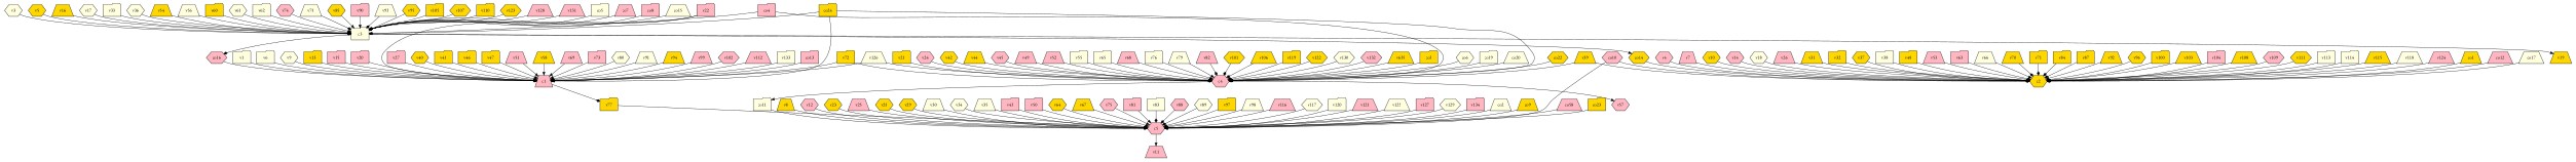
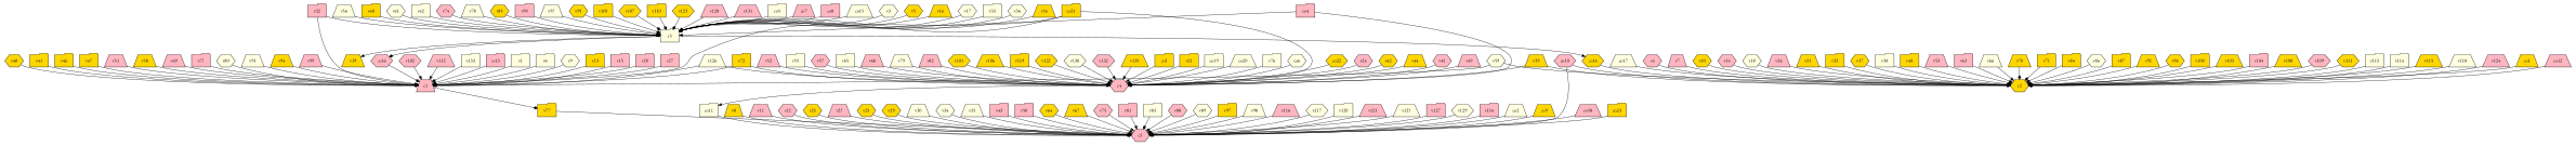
  strict digraph {
    fontname="EB Garamond"
    node [fillcolor=gold fontname="EB Garamond" shape=trapezium style=filled]
    edge [arrowhead=normal fontname="EB Garamond" weight=1]
    c1 [fillcolor=lightpink]
    v77 [shape=folder]
    c5 [fillcolor=lightpink shape=hexagon]
    c3 [fillcolor=lightyellow shape=folder]
    co14 [shape=hexagon]
    co16 [fillcolor=lightpink shape=hexagon]
    v19
    c2 [shape=hexagon]
    c4 [fillcolor=lightpink shape=hexagon]
    co11 [fillcolor=lightyellow shape=folder]
    v1 [fillcolor=lightyellow shape=folder]
    v3 [fillcolor=lightyellow shape=hexagon]
    v4 [fillcolor=lightpink shape=hexagon]
    v5 [shape=hexagon]
    v6 [fillcolor=lightyellow shape=folder]
    v7 [fillcolor=lightpink]
    v8
    v9 [fillcolor=lightyellow shape=hexagon]
    v10 [shape=hexagon]
    v11 [fillcolor=lightpink]
    v12 [fillcolor=lightpink shape=hexagon]
    v13 [shape=folder]
    v14 [fillcolor=lightpink shape=hexagon]
    v15 [fillcolor=lightpink shape=folder]
    v16
    v17 [fillcolor=lightyellow shape=hexagon]
    v18 [fillcolor=lightyellow shape=hexagon]
    v20 [fillcolor=lightpink shape=folder]
    v21 [shape=folder]
    v22 [fillcolor=lightpink shape=folder]
    v23 [shape=hexagon]
    v24 [fillcolor=lightpink shape=hexagon]
    v25 [fillcolor=lightpink]
    v26 [fillcolor=lightpink]
    v27 [fillcolor=lightpink shape=folder]
    v28 [shape=hexagon]
    v29 [shape=hexagon]
    v30 [fillcolor=lightyellow]
    v31
    v32 [shape=folder]
    v33 [fillcolor=lightyellow shape=folder]
    v34 [fillcolor=lightyellow shape=hexagon]
    v35 [fillcolor=lightyellow]
    v36 [fillcolor=lightyellow shape=hexagon]
    v37 [shape=hexagon]
    v38 [fillcolor=lightyellow shape=folder]
    v39
    v40 [shape=hexagon]
    v41 [shape=folder]
    v42 [shape=hexagon]
    v43 [fillcolor=lightpink shape=folder]
    v44
    v45 [fillcolor=lightpink shape=hexagon]
    v46 [shape=folder]
    v47 [shape=folder]
    v48 [shape=folder]
    v49 [fillcolor=lightpink]
    v50 [fillcolor=lightpink shape=folder]
    v51 [fillcolor=lightpink]
    v52 [fillcolor=lightpink]
    v53 [fillcolor=lightpink]
    v54
    v55 [fillcolor=lightyellow shape=folder]
    v56 [fillcolor=lightyellow]
    v57 [fillcolor=lightpink shape=hexagon]
    v58
+   v59 [fillcolor=lightyellow shape=hexagon]
    v60 [shape=folder]
    v61 [fillcolor=lightyellow shape=hexagon]
    v62 [fillcolor=lightyellow shape=folder]
    v63 [fillcolor=lightpink shape=folder]
    v64 [shape=hexagon]
    v65 [fillcolor=lightyellow shape=folder]
    v66 [fillcolor=lightyellow]
    v67
    v68 [fillcolor=lightpink]
    v69 [fillcolor=lightpink]
    v70
    v71 [shape=folder]
    v72 [shape=folder]
    v73 [fillcolor=lightpink shape=folder]
    v74 [fillcolor=lightpink shape=hexagon]
    v75 [fillcolor=lightpink shape=hexagon]
    v76 [fillcolor=lightyellow shape=folder]
    v78 [fillcolor=lightyellow]
    v79 [fillcolor=lightyellow]
    v80 [fillcolor=lightyellow shape=hexagon]
    v81 [fillcolor=lightpink shape=folder]
    v82 [fillcolor=lightpink]
    v83 [fillcolor=lightyellow shape=folder]
    v84 [shape=folder]
    v85 [shape=hexagon]
+   v86 [fillcolor=lightyellow shape=hexagon]
    v87 [shape=folder]
    v88 [fillcolor=lightpink shape=hexagon]
    v89 [fillcolor=lightyellow shape=hexagon]
    v90 [fillcolor=lightpink shape=folder]
    v91 [fillcolor=lightyellow]
    v92
    v93 [fillcolor=lightyellow]
    v94
    v95 [shape=hexagon]
    v96 [shape=hexagon]
    v97 [shape=folder]
    v98 [fillcolor=lightyellow]
    v99 [fillcolor=lightpink]
    v100 [shape=folder]
    v101 [shape=hexagon]
    v102 [fillcolor=lightpink shape=hexagon]
    v103
    v104 [fillcolor=lightpink shape=folder]
    v105 [shape=folder]
    v106
    v107 [shape=hexagon]
    v108
    v109 [fillcolor=lightpink shape=hexagon]
    v110 [shape=folder]
    v111 [shape=hexagon]
    v112 [fillcolor=lightpink]
    v113 [fillcolor=lightyellow shape=folder]
    v114 [fillcolor=lightyellow shape=folder]
    v115
    v116 [fillcolor=lightpink]
    v117 [fillcolor=lightyellow shape=hexagon]
    v118 [fillcolor=lightyellow]
    v119 [shape=folder]
    v120 [fillcolor=lightyellow shape=folder]
    v121 [fillcolor=lightpink]
    v122 [shape=hexagon]
    v123 [shape=hexagon]
    v124 [fillcolor=lightpink]
    v125 [fillcolor=lightyellow]
    v126 [fillcolor=lightyellow]
    v127 [fillcolor=lightpink shape=folder]
    v128 [fillcolor=lightpink]
    v129 [fillcolor=lightyellow shape=hexagon]
    v130 [fillcolor=lightyellow shape=hexagon]
    v131 [fillcolor=lightpink]
    v132 [fillcolor=lightpink shape=hexagon]
    v133 [fillcolor=lightyellow shape=folder]
    v134 [fillcolor=lightpink shape=folder]
-   v135 [label=v635]
+   v135
    co1
    co2 [fillcolor=lightyellow]
    co3 [shape=folder]
    co4 [fillcolor=lightpink shape=folder]
    co5 [fillcolor=lightyellow shape=folder]
    co6 [fillcolor=lightyellow shape=hexagon]
    co7 [fillcolor=lightpink]
    co8 [fillcolor=lightpink shape=folder]
    co9
    co10 [fillcolor=lightpink shape=hexagon]
    co12 [fillcolor=lightpink]
    co13 [fillcolor=lightpink shape=folder]
    co15 [fillcolor=lightyellow]
    co17 [fillcolor=lightyellow]
    n157 [fillcolor=lightpink label=co58]
    co19 [fillcolor=lightyellow shape=folder]
    co20 [fillcolor=lightyellow]
-   co21 [shape=folder label=co24]
+   co21 [shape=folder]
    co22 [shape=hexagon]
    co23 [shape=folder]
    c1 -> v77 [arrowhead=diamond]
    v77 -> c5
    c3 -> co14
    c3 -> co16 [arrowhead=diamond]
    c3 -> v19
    co14 -> c2 [arrowhead=diamond]
    co16 -> c1 [arrowhead=diamond]
    c4 -> co11
    co11 -> c5 [arrowhead=diamond]
    v1 -> c1
    v3 -> c3
    v4 -> c2
    v5 -> c3 [arrowhead=diamond]
    v6 -> c1
    v7 -> c2
    v8 -> c5 [arrowhead=diamond]
    v9 -> c1 [arrowhead=diamond]
    v10 -> c2 [arrowhead=diamond]
-   c5 -> v11
+   v11 -> c5
    v12 -> c5
    v13 -> c1 [arrowhead=diamond]
    v14 -> c2
    v15 -> c1 [arrowhead=diamond]
    v16 -> c3
    v17 -> c3 [arrowhead=diamond]
    v18 -> c2
    v20 -> c1
    v21 -> c4
    v22 -> c1
    v22 -> c3
    v23 -> c5
    v24 -> c4 [arrowhead=diamond]
    v25 -> c5
    v26 -> c2 [arrowhead=diamond]
    v27 -> c1
    v28 -> c5 [arrowhead=diamond]
    v29 -> c5
    v30 -> c5
    v31 -> c2
    v32 -> c2
    v33 -> c3
    v34 -> c5 [arrowhead=diamond]
    v35 -> c5
    v36 -> c3 [arrowhead=diamond]
    v37 -> c2
    v38 -> c2 [arrowhead=diamond]
    v39 -> c2
    v39 -> c4
    v40 -> c1
    v41 -> c1
    v42 -> c4 [arrowhead=diamond]
    v43 -> c5
    v44 -> c4
    v45 -> c4 [arrowhead=diamond]
    v46 -> c1
    v47 -> c1 [arrowhead=diamond]
    v48 -> c2 [arrowhead=diamond]
    v49 -> c4 [arrowhead=diamond]
    v50 -> c5
    v51 -> c1
    v52 -> c4 [arrowhead=diamond]
    v53 -> c2 [arrowhead=diamond]
    v54 -> c3 [arrowhead=diamond]
    v55 -> c4 [arrowhead=diamond]
    v56 -> c3
-   c4 -> v57
+   v57 -> c4
    v58 -> c1
+   v59 -> c1
+   v59 -> c2
    v60 -> c3 [arrowhead=diamond]
    v61 -> c3 [arrowhead=diamond]
    v62 -> c3
    v63 -> c2 [arrowhead=diamond]
    v64 -> c5
    v65 -> c4
    v66 -> c2
    v67 -> c5
    v68 -> c4
    v69 -> c1
    v70 -> c2 [arrowhead=diamond]
    v71 -> c2 [arrowhead=diamond]
    v72 -> c1 [arrowhead=diamond]
    v72 -> c4
    v73 -> c1
    v74 -> c3 [arrowhead=diamond]
    v75 -> c5
    v76 -> c4
    v78 -> c3 [arrowhead=diamond]
    v79 -> c4
    v80 -> c1 [arrowhead=diamond]
    v81 -> c5
    v82 -> c4 [arrowhead=diamond]
    v83 -> c5 [arrowhead=diamond]
    v84 -> c2 [arrowhead=diamond]
    v85 -> c3
+   v86 -> c2 [arrowhead=diamond]
    v87 -> c2 [arrowhead=diamond]
    v88 -> c5 [arrowhead=diamond]
    v89 -> c5 [arrowhead=diamond]
    v90 -> c3
    v91 -> c1
    v92 -> c2
    v93 -> c3 [arrowhead=diamond]
    v94 -> c1 [arrowhead=diamond]
    v95 -> c3 [arrowhead=diamond]
    v96 -> c2 [arrowhead=diamond]
    v97 -> c5
    v98 -> c5
    v99 -> c1
    v100 -> c2 [arrowhead=diamond]
    v101 -> c4 [arrowhead=diamond]
    v102 -> c1
    v103 -> c2 [arrowhead=diamond]
    v104 -> c2 [arrowhead=diamond]
    v105 -> c3 [arrowhead=diamond]
    v106 -> c4 [arrowhead=diamond]
    v107 -> c3 [arrowhead=diamond]
    v108 -> c2
    v109 -> c2 [arrowhead=diamond]
    v110 -> c3 [arrowhead=diamond]
    v111 -> c2 [arrowhead=diamond]
    v112 -> c1
    v113 -> c2 [arrowhead=diamond]
    v114 -> c2
    v115 -> c2 [arrowhead=diamond]
    v116 -> c5
    v117 -> c5
    v118 -> c2 [arrowhead=diamond]
    v119 -> c4 [arrowhead=diamond]
    v120 -> c5
    v121 -> c5
    v122 -> c4
    v123 -> c3 [arrowhead=diamond]
    v124 -> c2
    v125 -> c5
    v126 -> c1
    v126 -> c4
    v127 -> c5 [arrowhead=diamond]
    v128 -> c3
    v129 -> c5 [arrowhead=diamond]
    v130 -> c4 [arrowhead=diamond]
    v131 -> c3 [arrowhead=diamond]
    v132 -> c4
    v133 -> c1 [arrowhead=diamond]
    v134 -> c5
    v135 -> c4
    co1 -> c2 [arrowhead=diamond]
    co2 -> c5
    co3 -> c4
    co4 -> c3
    co4 -> c4 [arrowhead=diamond]
    co5 -> c3
    co6 -> c4
    co7 -> c3
    co8 -> c3 [arrowhead=diamond]
    co9 -> c5 [arrowhead=diamond]
    co10 -> c5 [arrowhead=diamond]
    co10 -> c2 [arrowhead=diamond]
    co12 -> c2 [arrowhead=diamond]
    co13 -> c1
    co15 -> c3 [arrowhead=diamond]
    co17 -> c2
    n157 -> c5 [arrowhead=diamond]
    co19 -> c4
-   co20 -> c4 [arrowhead=diamond]
+   co20 -> c4
    co21 -> c1
    co21 -> c3 [arrowhead=diamond]
    co21 -> c4 [arrowhead=diamond]
    co22 -> c4
    co23 -> c5 [arrowhead=diamond]
  }
